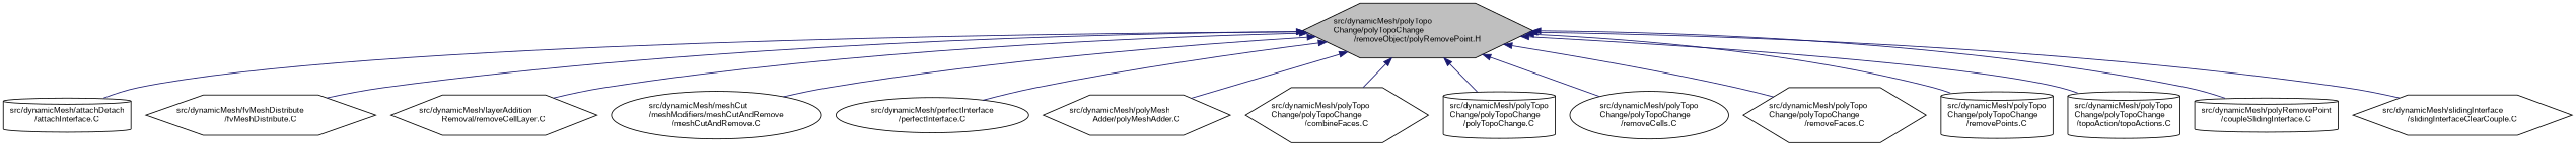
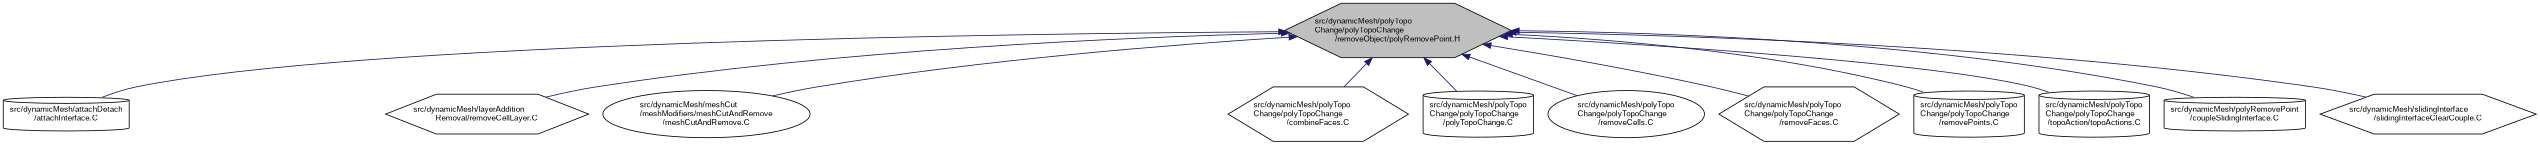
  digraph {
    fontname="Liberation Sans"
    node [color=black fontname="Liberation Sans" fontsize=10 shape=hexagon]
    edge [color=midnightblue dir=back fontname="Liberation Sans" fontsize=10 labelfontname=FreeSans labelfontsize=10 style=solid]
    n1 [fillcolor=grey75 fontcolor=black height=0.2 label="src/dynamicMesh/polyTopo\lChange/polyTopoChange\l/removeObject/polyRemovePoint.H" style=filled width=0.4]
    n2 [height=0.2 label="src/dynamicMesh/attachDetach\l/attachInterface.C" shape=cylinder width=0.4]
-   n3 [height=0.2 label="src/dynamicMesh/fvMeshDistribute\l/fvMeshDistribute.C" width=0.4]
    n4 [height=0.2 label="src/dynamicMesh/layerAddition\lRemoval/removeCellLayer.C" width=0.4]
    n5 [height=0.2 label="src/dynamicMesh/meshCut\l/meshModifiers/meshCutAndRemove\l/meshCutAndRemove.C" shape=ellipse width=0.4]
-   n6 [height=0.2 label="src/dynamicMesh/perfectInterface\l/perfectInterface.C" shape=ellipse width=0.4]
-   n7 [height=0.2 label="src/dynamicMesh/polyMesh\lAdder/polyMeshAdder.C" width=0.4]
    n8 [height=0.2 label="src/dynamicMesh/polyTopo\lChange/polyTopoChange\l/combineFaces.C" width=0.4]
    n9 [height=0.2 label="src/dynamicMesh/polyTopo\lChange/polyTopoChange\l/polyTopoChange.C" shape=cylinder width=0.4]
    n10 [height=0.2 label="src/dynamicMesh/polyTopo\lChange/polyTopoChange\l/removeCells.C" shape=ellipse width=0.4]
    n11 [height=0.2 label="src/dynamicMesh/polyTopo\lChange/polyTopoChange\l/removeFaces.C" width=0.4]
    n12 [height=0.2 label="src/dynamicMesh/polyTopo\lChange/polyTopoChange\l/removePoints.C" shape=cylinder width=0.4]
    n13 [height=0.2 label="src/dynamicMesh/polyTopo\lChange/polyTopoChange\l/topoAction/topoActions.C" shape=cylinder width=0.4]
    n14 [height=0.2 label="src/dynamicMesh/polyRemovePoint\l/coupleSlidingInterface.C" shape=cylinder width=0.4]
    n15 [height=0.2 label="src/dynamicMesh/slidingInterface\l/slidingInterfaceClearCouple.C" width=0.4]
    n1 -> n2
-   n1 -> n3
    n1 -> n4
    n1 -> n5
-   n1 -> n6
-   n1 -> n7
    n1 -> n8
    n1 -> n9
    n1 -> n10
    n1 -> n11
    n1 -> n12
    n1 -> n13
    n1 -> n14
    n1 -> n15
  }
